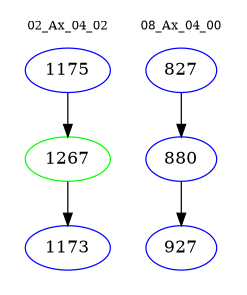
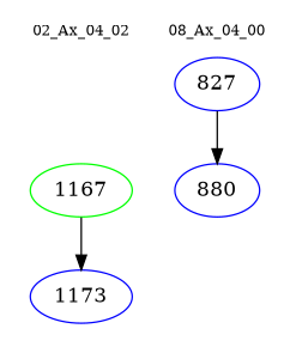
  digraph {
    node [color=blue]
    edge [color=black]
-   n1 [label=1175]
-   n2 [color=green label=1267]
+   n2 [color=green label=1167]
    n3 [label=1173]
    n4 [label=827]
    n5 [label=880]
-   n6 [label=927]
    subgraph cluster_1 {
      color=white
      fontsize=10
      label="02_Ax_04_02"
-     n1
      n2
      n3
    }
    subgraph cluster_2 {
      color=white
      fontsize=10
      label="08_Ax_04_00"
      n4
      n5
-     n6
    }
-   n1 -> n2
    n2 -> n3
    n4 -> n5
-   n5 -> n6
  }
